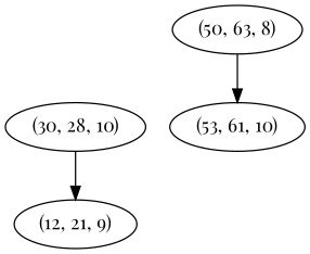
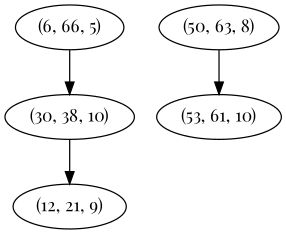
  digraph {
    fontname="Playfair Display"
    node [fontname="Playfair Display"]
    edge [fontname="Playfair Display"]
-   "(30, 38, 10)" [label="(30, 28, 10)"]
+   "(6, 66, 5)"
+   "(30, 38, 10)"
    "(12, 21, 9)"
    "(50, 63, 8)"
    "(53, 61, 10)"
+   "(6, 66, 5)" -> "(30, 38, 10)"
    "(30, 38, 10)" -> "(12, 21, 9)"
    "(50, 63, 8)" -> "(53, 61, 10)"
  }
